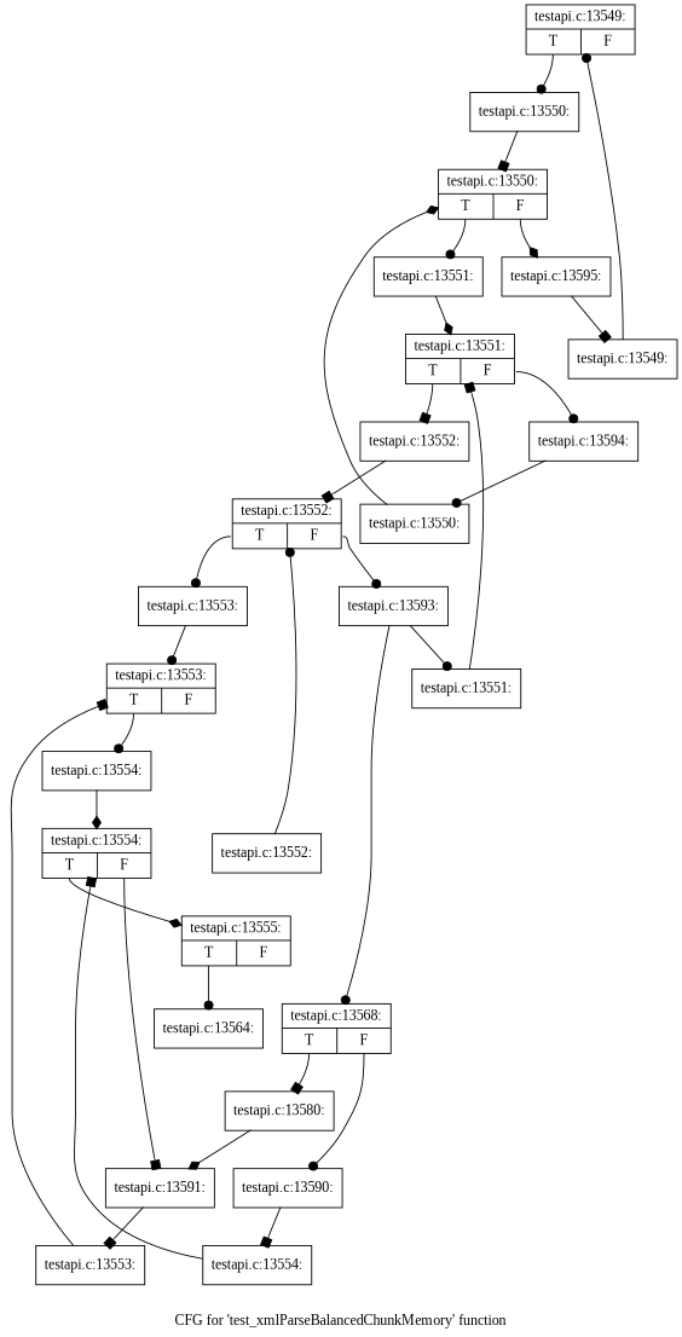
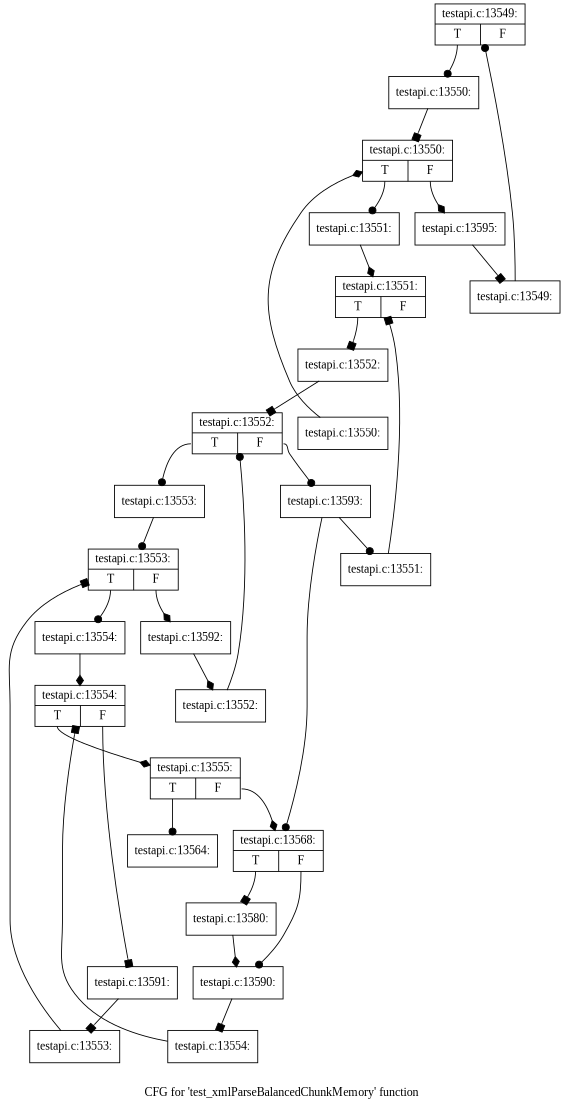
  digraph {
    fontname="Liberation Serif"
    label="CFG for 'test_xmlParseBalancedChunkMemory' function"
    node [fontname="Liberation Serif" shape=record]
    edge [arrowhead=dot fontname="Liberation Serif"]
    n1 [label="{testapi.c:13549:|{<s0>T|<s1>F}}"]
    n2 [label="{testapi.c:13550:}"]
    n3 [label="{testapi.c:13550:|{<s0>T|<s1>F}}"]
    n4 [label="{testapi.c:13551:}"]
    n5 [label="{testapi.c:13595:}"]
    n6 [label="{testapi.c:13551:|{<s0>T|<s1>F}}"]
    n7 [label="{testapi.c:13549:}"]
    n8 [label="{testapi.c:13552:}"]
-   n9 [label="{testapi.c:13594:}"]
    n10 [label="{testapi.c:13552:|{<s0>T|<s1>F}}"]
    n11 [label="{testapi.c:13550:}"]
    n12 [label="{testapi.c:13553:}"]
    n13 [label="{testapi.c:13593:}"]
    n14 [label="{testapi.c:13553:|{<s0>T|<s1>F}}"]
    n15 [label="{testapi.c:13551:}"]
    n16 [label="{testapi.c:13568:|{<s0>T|<s1>F}}"]
    n17 [label="{testapi.c:13554:}"]
+   n18 [label="{testapi.c:13592:}"]
    n19 [label="{testapi.c:13554:|{<s0>T|<s1>F}}"]
    n20 [label="{testapi.c:13552:}"]
    n21 [label="{testapi.c:13555:|{<s0>T|<s1>F}}"]
    n22 [label="{testapi.c:13591:}"]
    n23 [label="{testapi.c:13564:}"]
    n24 [label="{testapi.c:13553:}"]
    n25 [label="{testapi.c:13580:}"]
    n26 [label="{testapi.c:13590:}"]
    n27 [label="{testapi.c:13554:}"]
    n1 -> n2 [tailport=s0]
    n2 -> n3 [arrowhead=box]
    n3 -> n4 [tailport=s0]
    n3 -> n5 [arrowhead=diamond tailport=s1]
    n4 -> n6 [arrowhead=diamond]
    n5 -> n7 [arrowhead=box]
    n6 -> n8 [arrowhead=box tailport=s0]
-   n6 -> n9 [tailport=s1]
    n7 -> n1
    n8 -> n10 [arrowhead=box]
-   n9 -> n11
    n10 -> n12 [tailport=s0]
    n10 -> n13 [tailport=s1]
    n11 -> n3 [arrowhead=diamond]
    n12 -> n14
    n13 -> n15
    n13 -> n16
    n14 -> n17 [tailport=s0]
+   n14 -> n18 [arrowhead=diamond tailport=s1]
    n15 -> n6 [arrowhead=box]
    n16 -> n25 [arrowhead=box tailport=s0]
    n16 -> n26 [tailport=s1]
    n17 -> n19 [arrowhead=diamond]
+   n18 -> n20 [arrowhead=diamond]
    n19 -> n21 [arrowhead=diamond tailport=s0]
    n19 -> n22 [arrowhead=box tailport=s1]
    n20 -> n10
+   n21 -> n16 [arrowhead=diamond tailport=s1]
    n21 -> n23 [tailport=s0]
    n22 -> n24 [arrowhead=box]
    n24 -> n14 [arrowhead=box]
-   n25 -> n22 [arrowhead=diamond]
+   n25 -> n26 [arrowhead=diamond]
    n26 -> n27 [arrowhead=box]
    n27 -> n19 [arrowhead=box]
  }
